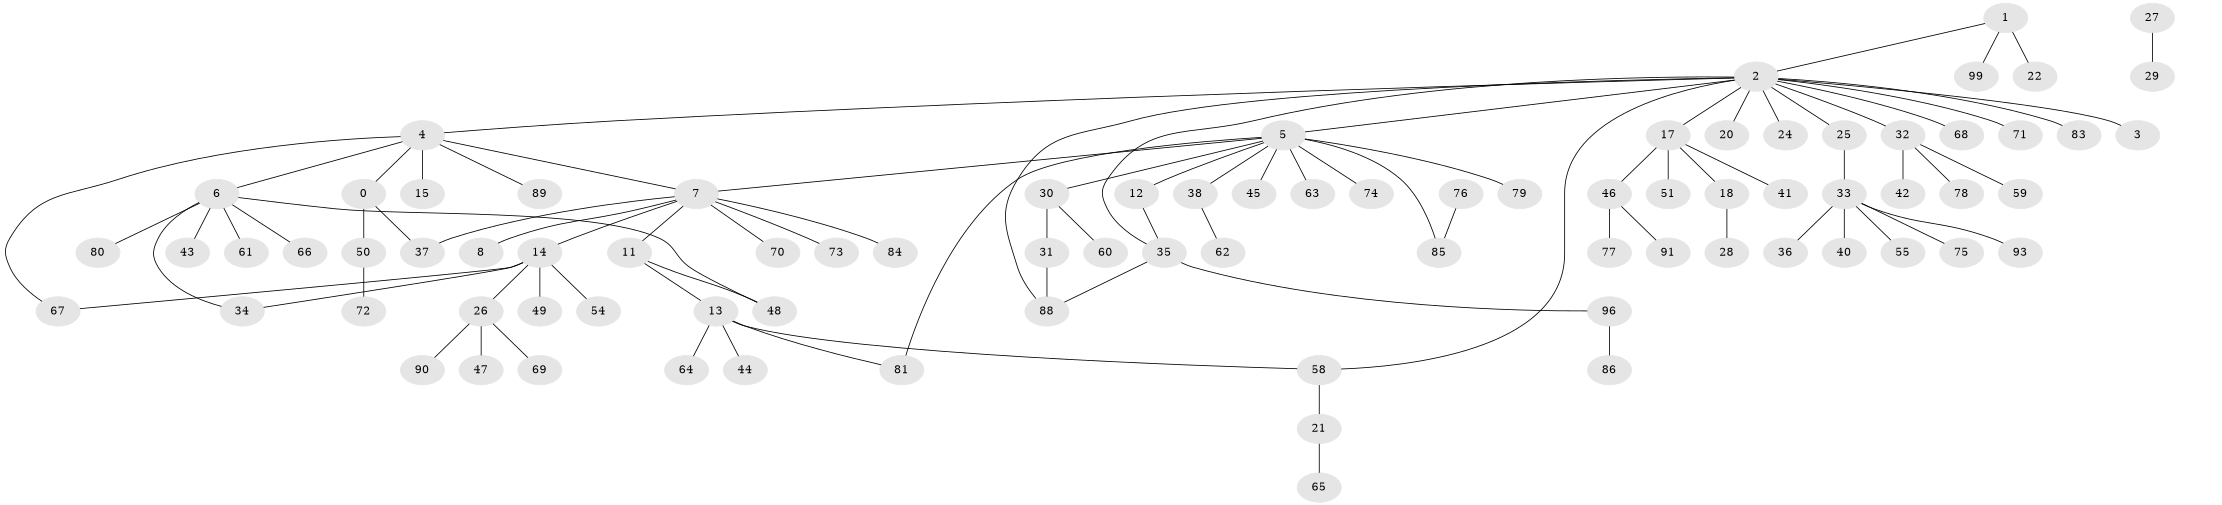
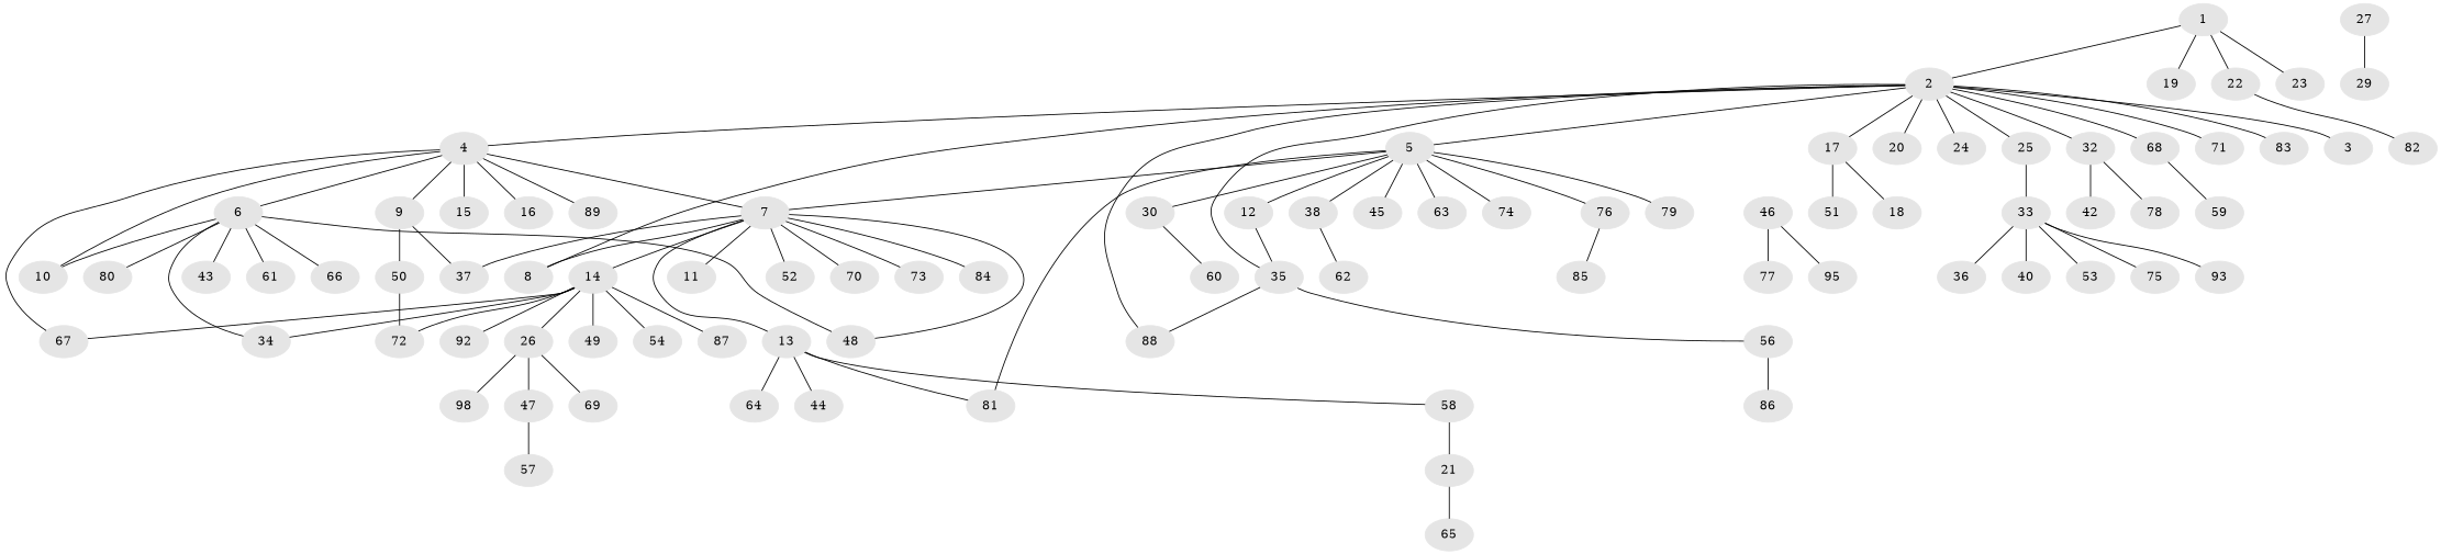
  graph {
    node [color=gray90 style=filled]
    1
    2
-   19 [label=99]
+   19
    22
+   23
    3
    4
    5
    8
    17
    20
    24
    25
    32
    35
    68
    71
    83
    88
+   82
    6
    7
-   9 [label=0]
+   9
+   10
    15
+   16
    67
    89
    12
    30
    38
    45
    63
    74
    76
    79
    81
    18
-   41
    46
    51
    33
    42
    59
    78
    36
    40
-   55
+   55 [label=53]
    75
    93
-   56 [label=96]
+   56
    34
    43
    48
    61
    66
    80
    11
    13
    14
    37
+   52
    70
    73
    84
    50
-   31
    60
    62
    85
    44
    58
    64
    26
    49
    54
    72
+   87
+   92
    21
    65
    47
    69
-   90
-   28
+   90 [label=98]
    77
-   91
+   91 [label=95]
    27
    29
+   57
    86
    1 -- 2
    1 -- 19
    1 -- 22
+   1 -- 23
    2 -- 3
    2 -- 4
    2 -- 5
-   2 -- 58
+   2 -- 8
    2 -- 17
    2 -- 20
    2 -- 24
    2 -- 25
    2 -- 32
    2 -- 35
    2 -- 68
    2 -- 71
    2 -- 83
    2 -- 88
+   22 -- 82
    4 -- 6
    4 -- 7
    4 -- 9
+   4 -- 10
    4 -- 15
+   4 -- 16
    4 -- 67
    4 -- 89
    5 -- 7
    5 -- 12
    5 -- 30
    5 -- 38
    5 -- 45
    5 -- 63
    5 -- 74
-   5 -- 85
+   5 -- 76
    5 -- 79
    5 -- 81
    17 -- 18
-   17 -- 41
-   17 -- 46
    17 -- 51
    25 -- 33
    32 -- 42
-   32 -- 59
+   68 -- 59
    32 -- 78
    35 -- 88
    35 -- 56
+   6 -- 10
    6 -- 34
    6 -- 43
    6 -- 48
    6 -- 61
    6 -- 66
    6 -- 80
    7 -- 8
-   11 -- 48
+   7 -- 48
    7 -- 11
-   11 -- 13
+   7 -- 13
    7 -- 14
    7 -- 37
+   7 -- 52
    7 -- 70
    7 -- 73
    7 -- 84
    9 -- 37
    9 -- 50
    12 -- 35
-   30 -- 31
    30 -- 60
    38 -- 62
    76 -- 85
-   18 -- 28
    46 -- 77
    46 -- 91
    33 -- 36
    33 -- 40
    33 -- 55
    33 -- 75
    33 -- 93
    56 -- 86
    13 -- 81
    13 -- 44
    13 -- 58
    13 -- 64
    14 -- 67
    14 -- 34
    14 -- 26
    14 -- 49
    14 -- 54
+   14 -- 72
+   14 -- 87
+   14 -- 92
    50 -- 72
-   31 -- 88
    58 -- 21
    26 -- 47
    26 -- 69
    26 -- 90
    21 -- 65
+   47 -- 57
    27 -- 29
  }
